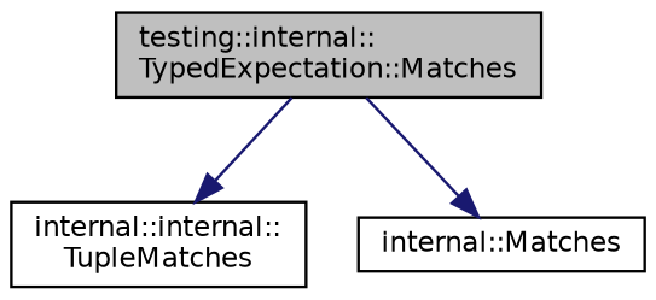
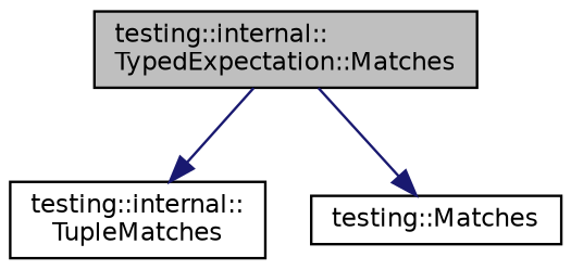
  digraph {
    rankdir=TB
    node [color=black fillcolor=white fontname=Helvetica fontsize=10 shape=record style=filled]
    edge [color=midnightblue fontname=Helvetica fontsize=10 labelfontname=Helvetica labelfontsize=10 style=solid]
    n1 [fillcolor=grey75 fontcolor=black height=0.2 label="testing::internal::\lTypedExpectation::Matches" width=0.4]
-   n2 [height=0.2 label="internal::internal::\lTupleMatches" width=0.4]
-   n3 [height=0.2 label="internal::Matches" width=0.4]
+   n2 [height=0.2 label="testing::internal::\lTupleMatches" width=0.4]
+   n3 [height=0.2 label="testing::Matches" width=0.4]
    n1 -> n2
    n1 -> n3
  }
